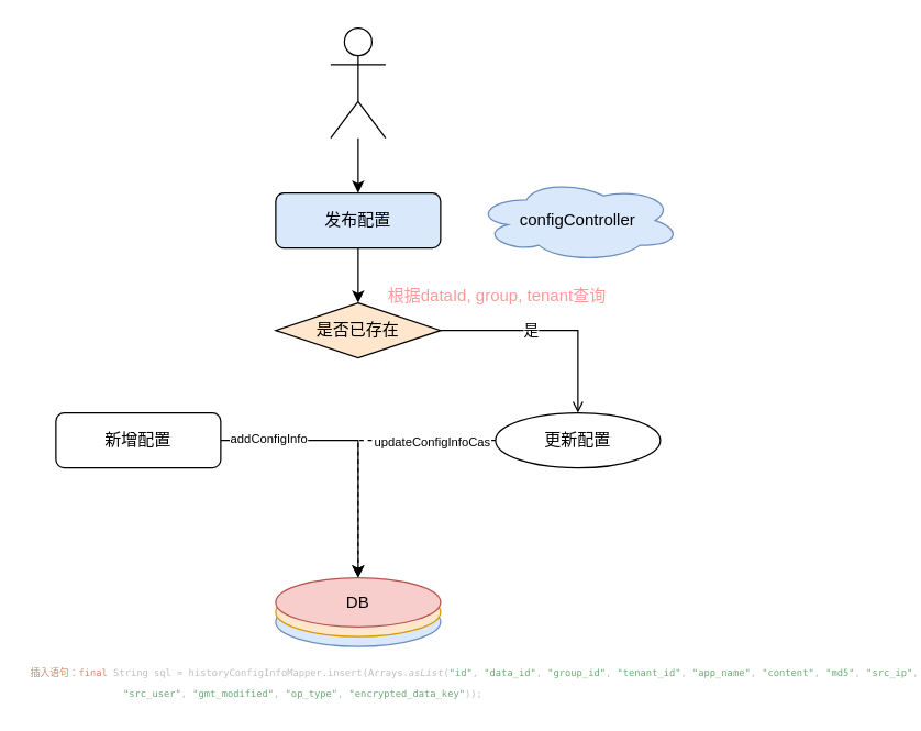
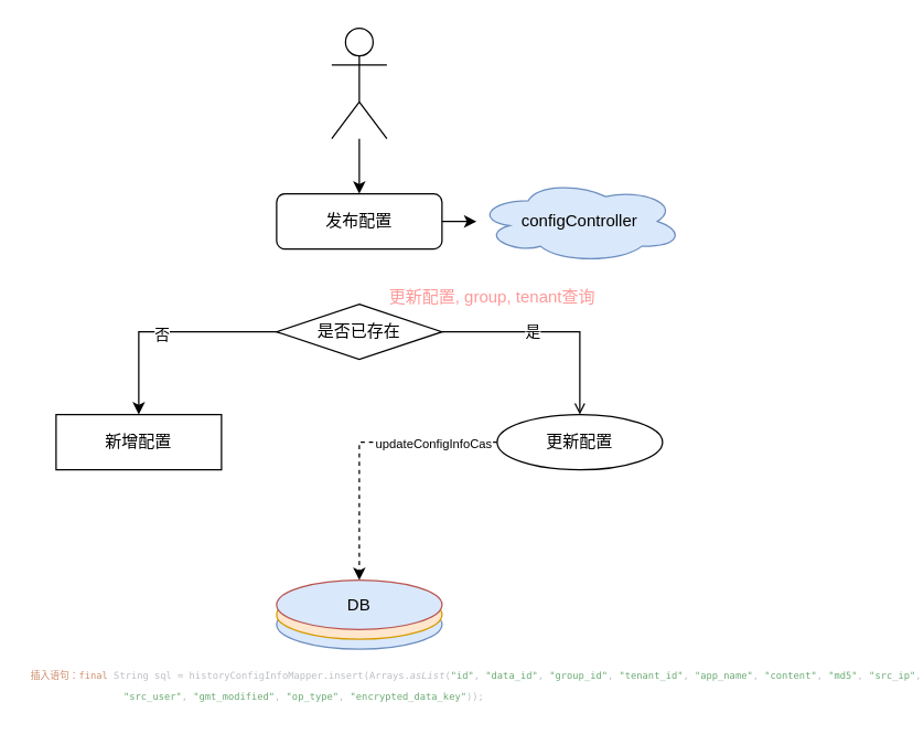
  <mxCell id="0" />
  <mxCell id="1" parent="0" />
  <mxCell id="2" style="edgeStyle=orthogonalEdgeStyle;rounded=0;orthogonalLoop=1;jettySize=auto;html=1;entryX=0.5;entryY=0;entryDx=0;entryDy=0;" edge="1" parent="1" source="3" target="5"><mxGeometry relative="1" as="geometry" /></mxCell>
  <mxCell id="3" value="" style="shape=umlActor;verticalLabelPosition=bottom;verticalAlign=top;html=1;outlineConnect=0;" vertex="1" parent="1"><mxGeometry x="240" y="20" width="40" height="80" as="geometry" /></mxCell>
- <mxCell id="4" style="edgeStyle=orthogonalEdgeStyle;rounded=0;orthogonalLoop=1;jettySize=auto;html=1;entryX=0.5;entryY=0;entryDx=0;entryDy=0;" edge="1" parent="1" source="5" target="10"><mxGeometry relative="1" as="geometry" /></mxCell>
- <mxCell id="5" value="发布配置" style="rounded=1;whiteSpace=wrap;html=1;fillColor=#dae8fc;" vertex="1" parent="1"><mxGeometry x="200" y="140" width="120" height="40" as="geometry" /></mxCell>
+ <mxCell id="4" style="edgeStyle=orthogonalEdgeStyle;rounded=0;orthogonalLoop=1;jettySize=auto;html=1;" edge="1" parent="1" source="5" target="23"><mxGeometry relative="1" as="geometry" /></mxCell>
+ <mxCell id="5" value="发布配置" style="rounded=1;whiteSpace=wrap;html=1;" vertex="1" parent="1"><mxGeometry x="200" y="140" width="120" height="40" as="geometry" /></mxCell>
+ <mxCell id="6" style="edgeStyle=orthogonalEdgeStyle;rounded=0;orthogonalLoop=1;jettySize=auto;html=1;entryX=0.5;entryY=0;entryDx=0;entryDy=0;" edge="1" parent="1" source="10" target="13"><mxGeometry relative="1" as="geometry" /></mxCell>
+ <mxCell id="7" value="否" style="edgeLabel;html=1;align=center;verticalAlign=middle;resizable=0;points=[];" vertex="1" connectable="0" parent="6"><mxGeometry x="0.051" y="1" relative="1" as="geometry"><mxPoint as="offset" /></mxGeometry></mxCell>
  <mxCell id="8" style="edgeStyle=orthogonalEdgeStyle;rounded=0;orthogonalLoop=1;jettySize=auto;html=1;endArrow=open;" edge="1" parent="1" source="10" target="16"><mxGeometry relative="1" as="geometry" /></mxCell>
  <mxCell id="9" value="是" style="edgeLabel;html=1;align=center;verticalAlign=middle;resizable=0;points=[];" vertex="1" connectable="0" parent="8"><mxGeometry x="-0.19" y="1" relative="1" as="geometry"><mxPoint as="offset" /></mxGeometry></mxCell>
- <mxCell id="10" value="是否已存在" style="rhombus;whiteSpace=wrap;html=1;fillColor=#ffe6cc;" vertex="1" parent="1"><mxGeometry x="200" y="220" width="120" height="40" as="geometry" /></mxCell>
- <mxCell id="11" style="edgeStyle=orthogonalEdgeStyle;rounded=0;orthogonalLoop=1;jettySize=auto;html=1;entryX=0.5;entryY=0;entryDx=0;entryDy=0;" edge="1" parent="1" source="13" target="20"><mxGeometry relative="1" as="geometry" /></mxCell>
- <mxCell id="12" value="addConfigInfo" style="edgeLabel;html=1;align=center;verticalAlign=middle;resizable=0;points=[];fontSize=9;" vertex="1" connectable="0" parent="11"><mxGeometry x="-0.663" y="2" relative="1" as="geometry"><mxPoint as="offset" /></mxGeometry></mxCell>
- <mxCell id="13" value="新增配置" style="rounded=1;whiteSpace=wrap;html=1;" vertex="1" parent="1"><mxGeometry x="40" y="300" width="120" height="40" as="geometry" /></mxCell>
+ <mxCell id="10" value="是否已存在" style="rhombus;whiteSpace=wrap;html=1;" vertex="1" parent="1"><mxGeometry x="200" y="220" width="120" height="40" as="geometry" /></mxCell>
+ <mxCell id="13" value="新增配置" style="whiteSpace=wrap;html=1;rounded=0;" vertex="1" parent="1"><mxGeometry x="40" y="300" width="120" height="40" as="geometry" /></mxCell>
  <mxCell id="14" style="edgeStyle=orthogonalEdgeStyle;rounded=0;orthogonalLoop=1;jettySize=auto;html=1;entryX=0.5;entryY=0;entryDx=0;entryDy=0;dashed=1;" edge="1" parent="1" source="16" target="20"><mxGeometry relative="1" as="geometry" /></mxCell>
  <mxCell id="15" value="&lt;font style=&quot;font-size: 9px;&quot;&gt;updateConfigInfoCas&lt;/font&gt;" style="edgeLabel;html=1;align=center;verticalAlign=middle;resizable=0;points=[];" vertex="1" connectable="0" parent="14"><mxGeometry x="-0.526" relative="1" as="geometry"><mxPoint as="offset" /></mxGeometry></mxCell>
  <mxCell id="16" value="更新配置" style="ellipse;whiteSpace=wrap;html=1;" vertex="1" parent="1"><mxGeometry x="360" y="300" width="120" height="40" as="geometry" /></mxCell>
  <mxCell id="17" value="" style="group" vertex="1" connectable="0" parent="1"><mxGeometry x="200" y="420" width="120" height="50" as="geometry" /></mxCell>
  <mxCell id="18" value="" style="ellipse;whiteSpace=wrap;html=1;fillColor=#dae8fc;strokeColor=#6c8ebf;" vertex="1" parent="17"><mxGeometry y="14.286" width="120" height="35.714" as="geometry" /></mxCell>
  <mxCell id="19" value="" style="ellipse;whiteSpace=wrap;html=1;fillColor=#ffe6cc;strokeColor=#d79b00;" vertex="1" parent="17"><mxGeometry y="7.143" width="120" height="35.714" as="geometry" /></mxCell>
- <mxCell id="20" value="DB" style="ellipse;whiteSpace=wrap;html=1;fillColor=#f8cecc;strokeColor=#b85450;" vertex="1" parent="17"><mxGeometry width="120" height="35.714" as="geometry" /></mxCell>
- <mxCell id="21" value="&lt;font style=&quot;color: rgb(255, 153, 153);&quot;&gt;根据dataId, group, tenant查询&lt;/font&gt;" style="text;html=1;align=left;verticalAlign=middle;whiteSpace=wrap;rounded=0;" vertex="1" parent="1"><mxGeometry x="280" y="200" width="180" height="30" as="geometry" /></mxCell>
+ <mxCell id="20" value="DB" style="ellipse;whiteSpace=wrap;html=1;fillColor=#dae8fc;strokeColor=#b85450;" vertex="1" parent="17"><mxGeometry width="120" height="35.714" as="geometry" /></mxCell>
+ <mxCell id="21" value="&lt;font style=&quot;color: rgb(255, 153, 153);&quot;&gt;更新配置, group, tenant查询&lt;/font&gt;" style="text;html=1;align=left;verticalAlign=middle;whiteSpace=wrap;rounded=0;" vertex="1" parent="1"><mxGeometry x="280" y="200" width="180" height="30" as="geometry" /></mxCell>
  <mxCell id="22" value="&lt;pre style=&quot;forced-color-adjust: none; color: rgb(188, 190, 196); font-size: 12px; font-style: normal; font-variant-ligatures: normal; font-variant-caps: normal; font-weight: 400; letter-spacing: normal; orphans: 2; text-align: left; text-indent: 0px; text-transform: none; widows: 2; word-spacing: 0px; -webkit-text-stroke-width: 0px; text-decoration-thickness: initial; text-decoration-style: initial; text-decoration-color: initial; font-family: &amp;quot;JetBrains Mono&amp;quot;, monospace;&quot;&gt;&lt;font style=&quot;forced-color-adjust: none; font-size: 7px;&quot;&gt;&lt;span style=&quot;forced-color-adjust: none; color: rgb(207, 142, 109);&quot;&gt;插入语句：final &lt;/span&gt;String sql = historyConfigInfoMapper.insert(Arrays.&lt;span style=&quot;forced-color-adjust: none; font-style: italic;&quot;&gt;asList&lt;/span&gt;(&lt;span style=&quot;forced-color-adjust: none; color: rgb(106, 171, 115);&quot;&gt;&quot;id&quot;&lt;/span&gt;, &lt;span style=&quot;forced-color-adjust: none; color: rgb(106, 171, 115);&quot;&gt;&quot;data_id&quot;&lt;/span&gt;, &lt;span style=&quot;forced-color-adjust: none; color: rgb(106, 171, 115);&quot;&gt;&quot;group_id&quot;&lt;/span&gt;, &lt;span style=&quot;forced-color-adjust: none; color: rgb(106, 171, 115);&quot;&gt;&quot;tenant_id&quot;&lt;/span&gt;, &lt;span style=&quot;forced-color-adjust: none; color: rgb(106, 171, 115);&quot;&gt;&quot;app_name&quot;&lt;/span&gt;, &lt;span style=&quot;forced-color-adjust: none; color: rgb(106, 171, 115);&quot;&gt;&quot;content&quot;&lt;/span&gt;, &lt;span style=&quot;forced-color-adjust: none; color: rgb(106, 171, 115);&quot;&gt;&quot;md5&quot;&lt;/span&gt;, &lt;span style=&quot;forced-color-adjust: none; color: rgb(106, 171, 115);&quot;&gt;&quot;src_ip&quot;&lt;/span&gt;,&lt;br style=&quot;forced-color-adjust: none;&quot;&gt;                &lt;span style=&quot;forced-color-adjust: none; color: rgb(106, 171, 115);&quot;&gt;&quot;src_user&quot;&lt;/span&gt;, &lt;span style=&quot;forced-color-adjust: none; color: rgb(106, 171, 115);&quot;&gt;&quot;gmt_modified&quot;&lt;/span&gt;, &lt;span style=&quot;forced-color-adjust: none; color: rgb(106, 171, 115);&quot;&gt;&quot;op_type&quot;&lt;/span&gt;, &lt;span style=&quot;forced-color-adjust: none; color: rgb(106, 171, 115);&quot;&gt;&quot;encrypted_data_key&quot;&lt;/span&gt;)); &lt;/font&gt;&lt;/pre&gt;" style="text;html=1;align=left;verticalAlign=middle;whiteSpace=wrap;rounded=0;" vertex="1" parent="1"><mxGeometry x="20" y="480" width="610" height="30" as="geometry" /></mxCell>
  <mxCell id="23" value="configController" style="ellipse;shape=cloud;whiteSpace=wrap;html=1;fillColor=#dae8fc;strokeColor=#6c8ebf;" vertex="1" parent="1"><mxGeometry x="345" y="130" width="150" height="60" as="geometry" /></mxCell>
